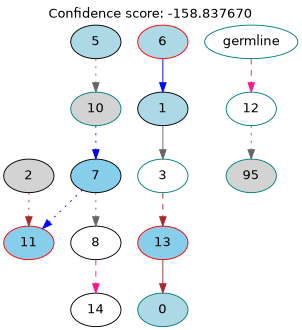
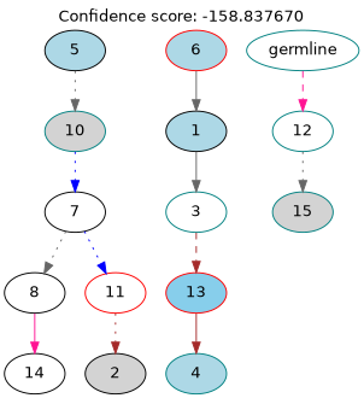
  digraph {
    fontname="DejaVu Sans"
    label="Confidence score: -158.837670"
    labelloc=t
    node [color=black fillcolor=white fontname="DejaVu Sans" style=filled]
    edge [color=gray40 fontname="DejaVu Sans" style=dotted]
    n1 [label=8]
    n2 [label=14]
    n3 [fillcolor=lightgrey label=2]
-   n4 [color=red fillcolor=skyblue label=11]
-   n5 [fillcolor=skyblue label=7]
+   n4 [color=red label=11]
+   n5 [label=7]
    n6 [color=teal fillcolor=lightgrey label=10]
    n7 [fillcolor=lightblue label=5]
-   n8 [color=teal fillcolor=lightblue label=0]
+   n8 [color=teal fillcolor=lightblue label=4]
    n9 [color=red fillcolor=skyblue label=13]
    n10 [color=teal label=3]
    n11 [fillcolor=lightblue label=1]
    n12 [color=red fillcolor=lightblue label=6]
-   n13 [color=teal fillcolor=lightgrey label=95]
+   n13 [color=teal fillcolor=lightgrey label=15]
    n14 [color=teal label=12]
    n15 [color=teal label=germline]
-   n1 -> n2 [color=deeppink style=dashed]
-   n3 -> n4 [color=brown]
+   n1 -> n2 [color=deeppink style=solid]
+   n4 -> n3 [color=brown]
    n5 -> n1
    n5 -> n4 [color=blue]
    n6 -> n5 [color=blue]
    n7 -> n6
    n9 -> n8 [color=brown style=solid]
    n10 -> n9 [color=brown style=dashed]
    n11 -> n10 [style=solid]
-   n12 -> n11 [color=blue style=solid]
+   n12 -> n11 [style=solid]
    n14 -> n13
    n15 -> n14 [color=deeppink style=dashed]
  }
